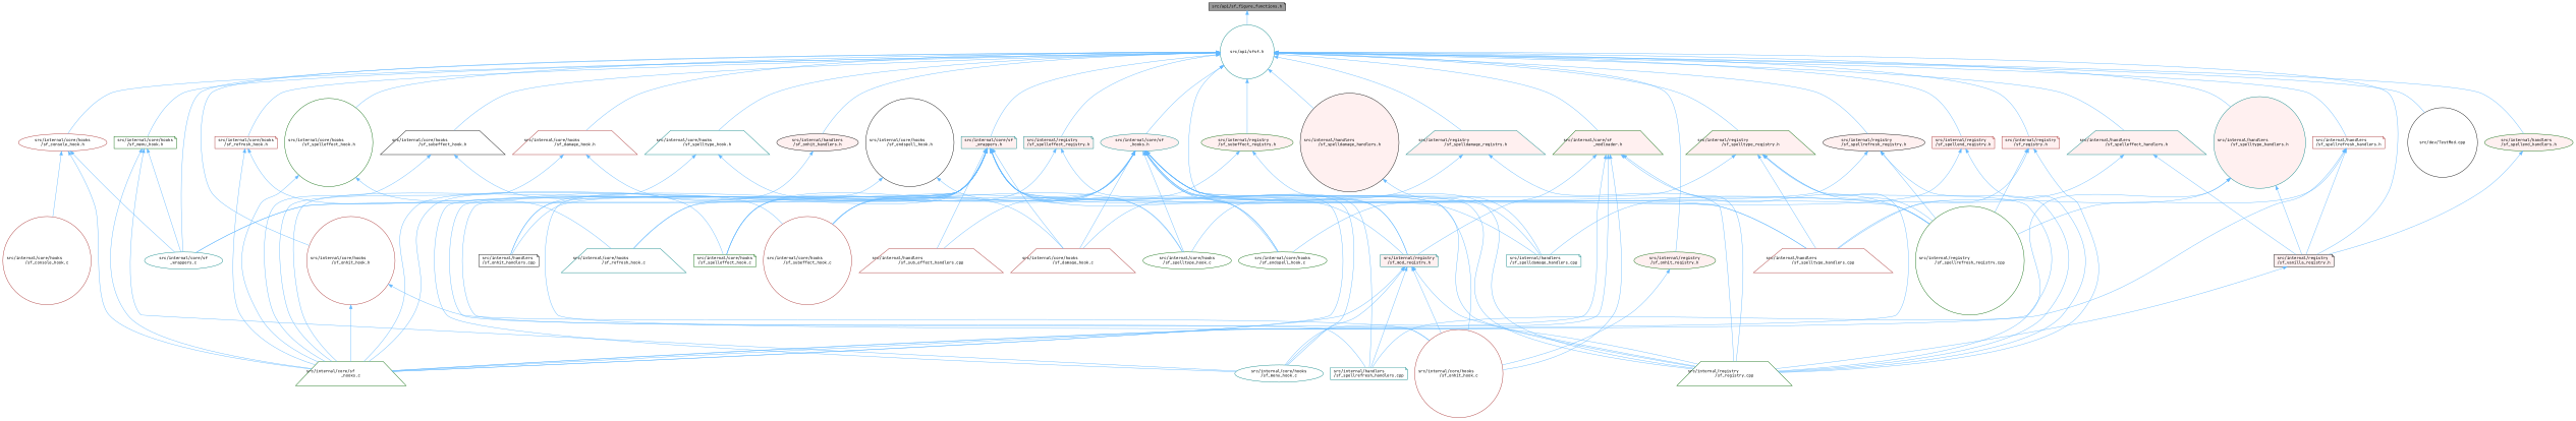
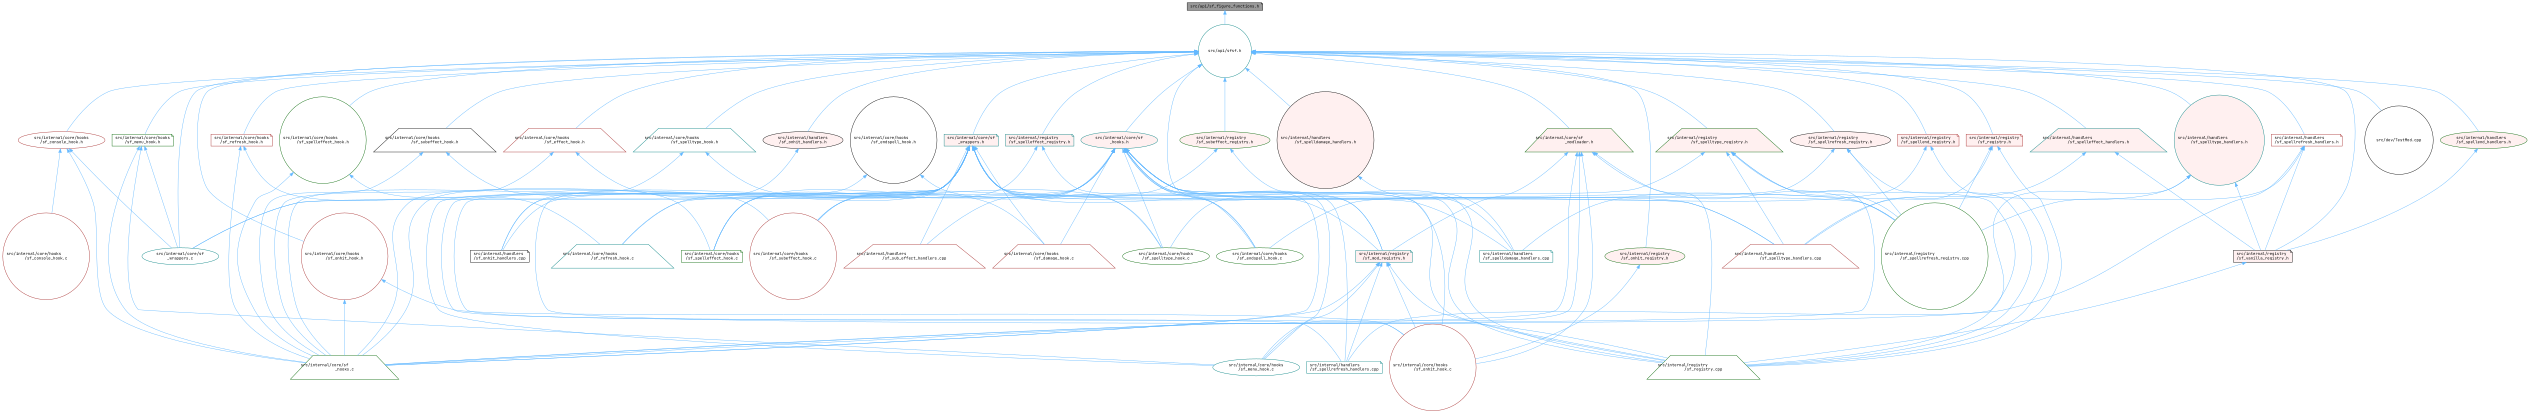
  digraph {
    fontname="JetBrains Mono"
    node [color=teal fillcolor=white fontname="JetBrains Mono" fontsize=10 shape=note style=filled]
    edge [color=steelblue1 dir=back fontname="JetBrains Mono" fontsize=10 labelfontname=Helvetica labelfontsize=10 style=solid]
    n1 [color=black fillcolor=grey60 fontcolor=black height=0.2 label="src/api/sf_figure_functions.h" width=0.4]
    n2 [height=0.2 label="src/api/sfsf.h" shape=circle width=0.4]
    n3 [color=black height=0.2 label="src/dev/TestMod.cpp" shape=circle width=0.4]
    n4 [color=brown height=0.2 label="src/internal/core/hooks\l/sf_console_hook.h" shape=ellipse width=0.4]
-   n5 [color=brown height=0.2 label="src/internal/core/hooks\l/sf_damage_hook.h" shape=trapezium width=0.4]
+   n5 [color=brown height=0.2 label="src/internal/core/hooks\l/sf_effect_hook.h" shape=trapezium width=0.4]
    n6 [color=darkgreen height=0.2 label="src/internal/core/hooks\l/sf_menu_hook.h" width=0.4]
    n7 [color=brown height=0.2 label="src/internal/core/hooks\l/sf_onhit_hook.h" shape=circle width=0.4]
    n8 [color=brown height=0.2 label="src/internal/core/hooks\l/sf_refresh_hook.h" width=0.4]
    n9 [color=darkgreen height=0.2 label="src/internal/core/hooks\l/sf_spelleffect_hook.h" shape=circle width=0.4]
    n10 [height=0.2 label="src/internal/core/hooks\l/sf_spelltype_hook.h" shape=trapezium width=0.4]
    n11 [color=black height=0.2 label="src/internal/core/hooks\l/sf_subeffect_hook.h" shape=trapezium width=0.4]
    n12 [fillcolor="#FFF0F0" height=0.2 label="src/internal/core/sf\l_hooks.h" shape=ellipse width=0.4]
    n13 [fillcolor="#FFF0F0" height=0.2 label="src/internal/registry\l/sf_mod_registry.h" width=0.4]
    n14 [color=darkgreen fillcolor="#FFF0F0" height=0.2 label="src/internal/core/sf\l_modloader.h" shape=trapezium width=0.4]
    n15 [fillcolor="#FFF0F0" height=0.2 label="src/internal/core/sf\l_wrappers.h" width=0.4]
    n16 [color=black fillcolor="#FFF0F0" height=0.2 label="src/internal/handlers\l/sf_onhit_handlers.h" shape=ellipse width=0.4]
    n17 [color=black fillcolor="#FFF0F0" height=0.2 label="src/internal/handlers\l/sf_spelldamage_handlers.h" shape=circle width=0.4]
    n18 [fillcolor="#FFF0F0" height=0.2 label="src/internal/handlers\l/sf_spelleffect_handlers.h" shape=trapezium width=0.4]
    n19 [color=black fillcolor="#FFF0F0" height=0.2 label="src/internal/registry\l/sf_vanilla_registry.h" width=0.4]
    n20 [color=darkgreen fillcolor="#FFF0F0" height=0.2 label="src/internal/handlers\l/sf_spellend_handlers.h" shape=ellipse width=0.4]
    n21 [color=brown height=0.2 label="src/internal/handlers\l/sf_spellrefresh_handlers.h" width=0.4]
    n22 [fillcolor="#FFF0F0" height=0.2 label="src/internal/handlers\l/sf_spelltype_handlers.h" shape=circle width=0.4]
    n23 [color=darkgreen fillcolor="#FFF0F0" height=0.2 label="src/internal/registry\l/sf_onhit_registry.h" shape=ellipse width=0.4]
    n24 [color=brown fillcolor="#FFF0F0" height=0.2 label="src/internal/registry\l/sf_registry.h" width=0.4]
-   n25 [fillcolor="#FFF0F0" height=0.2 label="src/internal/registry\l/sf_spelldamage_registry.h" shape=trapezium width=0.4]
    n26 [fillcolor="#FFF0F0" height=0.2 label="src/internal/registry\l/sf_spelleffect_registry.h" width=0.4]
    n27 [color=brown fillcolor="#FFF0F0" height=0.2 label="src/internal/registry\l/sf_spellend_registry.h" width=0.4]
    n28 [color=black fillcolor="#FFF0F0" height=0.2 label="src/internal/registry\l/sf_spellrefresh_registry.h" shape=ellipse width=0.4]
    n29 [color=darkgreen fillcolor="#FFF0F0" height=0.2 label="src/internal/registry\l/sf_spelltype_registry.h" shape=trapezium width=0.4]
    n30 [color=darkgreen fillcolor="#FFF0F0" height=0.2 label="src/internal/registry\l/sf_subeffect_registry.h" shape=ellipse width=0.4]
    n31 [height=0.2 label="src/internal/core/sf\l_wrappers.c" shape=ellipse width=0.4]
    n32 [color=brown height=0.2 label="src/internal/core/hooks\l/sf_console_hook.c" shape=circle width=0.4]
    n33 [color=darkgreen height=0.2 label="src/internal/core/sf\l_hooks.c" shape=trapezium width=0.4]
    n34 [color=brown height=0.2 label="src/internal/core/hooks\l/sf_damage_hook.c" shape=trapezium width=0.4]
    n35 [color=black height=0.2 label="src/internal/core/hooks\l/sf_endspell_hook.h" shape=circle width=0.4]
    n36 [color=darkgreen height=0.2 label="src/internal/core/hooks\l/sf_endspell_hook.c" shape=ellipse width=0.4]
    n37 [height=0.2 label="src/internal/core/hooks\l/sf_menu_hook.c" shape=ellipse width=0.4]
    n38 [color=brown height=0.2 label="src/internal/core/hooks\l/sf_onhit_hook.c" shape=circle width=0.4]
    n39 [height=0.2 label="src/internal/core/hooks\l/sf_refresh_hook.c" shape=trapezium width=0.4]
    n40 [color=darkgreen height=0.2 label="src/internal/core/hooks\l/sf_spelleffect_hook.c" width=0.4]
    n41 [color=darkgreen height=0.2 label="src/internal/core/hooks\l/sf_spelltype_hook.c" shape=ellipse width=0.4]
    n42 [color=brown height=0.2 label="src/internal/core/hooks\l/sf_subeffect_hook.c" shape=circle width=0.4]
    n43 [color=black height=0.2 label="src/internal/handlers\l/sf_onhit_handlers.cpp" width=0.4]
    n44 [height=0.2 label="src/internal/handlers\l/sf_spelldamage_handlers.cpp" width=0.4]
    n45 [height=0.2 label="src/internal/handlers\l/sf_spellrefresh_handlers.cpp" width=0.4]
    n46 [color=brown height=0.2 label="src/internal/handlers\l/sf_spelltype_handlers.cpp" shape=trapezium width=0.4]
    n47 [color=brown height=0.2 label="src/internal/handlers\l/sf_sub_effect_handlers.cpp" shape=trapezium width=0.4]
    n48 [color=darkgreen height=0.2 label="src/internal/registry\l/sf_registry.cpp" shape=trapezium width=0.4]
    n49 [color=darkgreen height=0.2 label="src/internal/registry\l/sf_spellrefresh_registry.cpp" shape=circle width=0.4]
    n1 -> n2
    n2 -> n3
    n2 -> n4
    n2 -> n5
    n2 -> n6
    n2 -> n7
    n2 -> n8
    n2 -> n9
    n2 -> n10
    n2 -> n11
    n2 -> n12
    n2 -> n13
    n2 -> n14
    n2 -> n15
    n2 -> n16
    n2 -> n17
    n2 -> n18
    n2 -> n19
    n2 -> n20
    n2 -> n21
    n2 -> n22
    n2 -> n23
    n2 -> n24
-   n2 -> n25
    n2 -> n26
    n2 -> n27
    n2 -> n28
    n2 -> n29
    n2 -> n30
    n2 -> n31
    n4 -> n31
    n4 -> n32
    n4 -> n33
    n5 -> n33
    n5 -> n34
    n6 -> n31
    n6 -> n33
    n6 -> n37
    n7 -> n33
    n7 -> n38
    n8 -> n33
    n8 -> n39
    n9 -> n33
    n9 -> n40
    n10 -> n33
    n10 -> n41
    n11 -> n33
    n11 -> n42
    n12 -> n13
    n12 -> n31
    n12 -> n33
    n12 -> n34
    n12 -> n36
    n12 -> n37
    n12 -> n38
    n12 -> n40
    n12 -> n41
    n12 -> n42
    n12 -> n43
    n12 -> n44
    n12 -> n45
    n12 -> n46
    n12 -> n47
    n12 -> n48
    n12 -> n49
    n13 -> n33
    n13 -> n37
    n13 -> n38
    n13 -> n45
    n13 -> n48
    n14 -> n13
    n14 -> n33
    n14 -> n37
    n14 -> n38
    n14 -> n48
    n14 -> n49
    n15 -> n13
    n15 -> n31
    n15 -> n33
    n15 -> n34
    n15 -> n36
    n15 -> n37
    n15 -> n38
    n15 -> n39
    n15 -> n40
    n15 -> n41
    n15 -> n42
    n15 -> n43
    n15 -> n44
    n15 -> n45
    n15 -> n46
    n15 -> n47
    n15 -> n48
    n15 -> n49
    n16 -> n43
    n17 -> n44
    n18 -> n19
    n18 -> n44
    n19 -> n48
    n20 -> n19
    n21 -> n19
    n21 -> n45
    n21 -> n49
    n22 -> n19
    n22 -> n33
    n22 -> n46
    n23 -> n38
    n24 -> n46
    n24 -> n48
    n24 -> n49
-   n25 -> n34
-   n25 -> n48
    n26 -> n40
    n26 -> n48
    n27 -> n36
    n27 -> n48
    n28 -> n39
    n28 -> n48
    n28 -> n49
    n29 -> n33
    n29 -> n41
    n29 -> n46
    n29 -> n48
    n29 -> n49
    n30 -> n42
    n30 -> n48
    n35 -> n33
    n35 -> n36
  }
